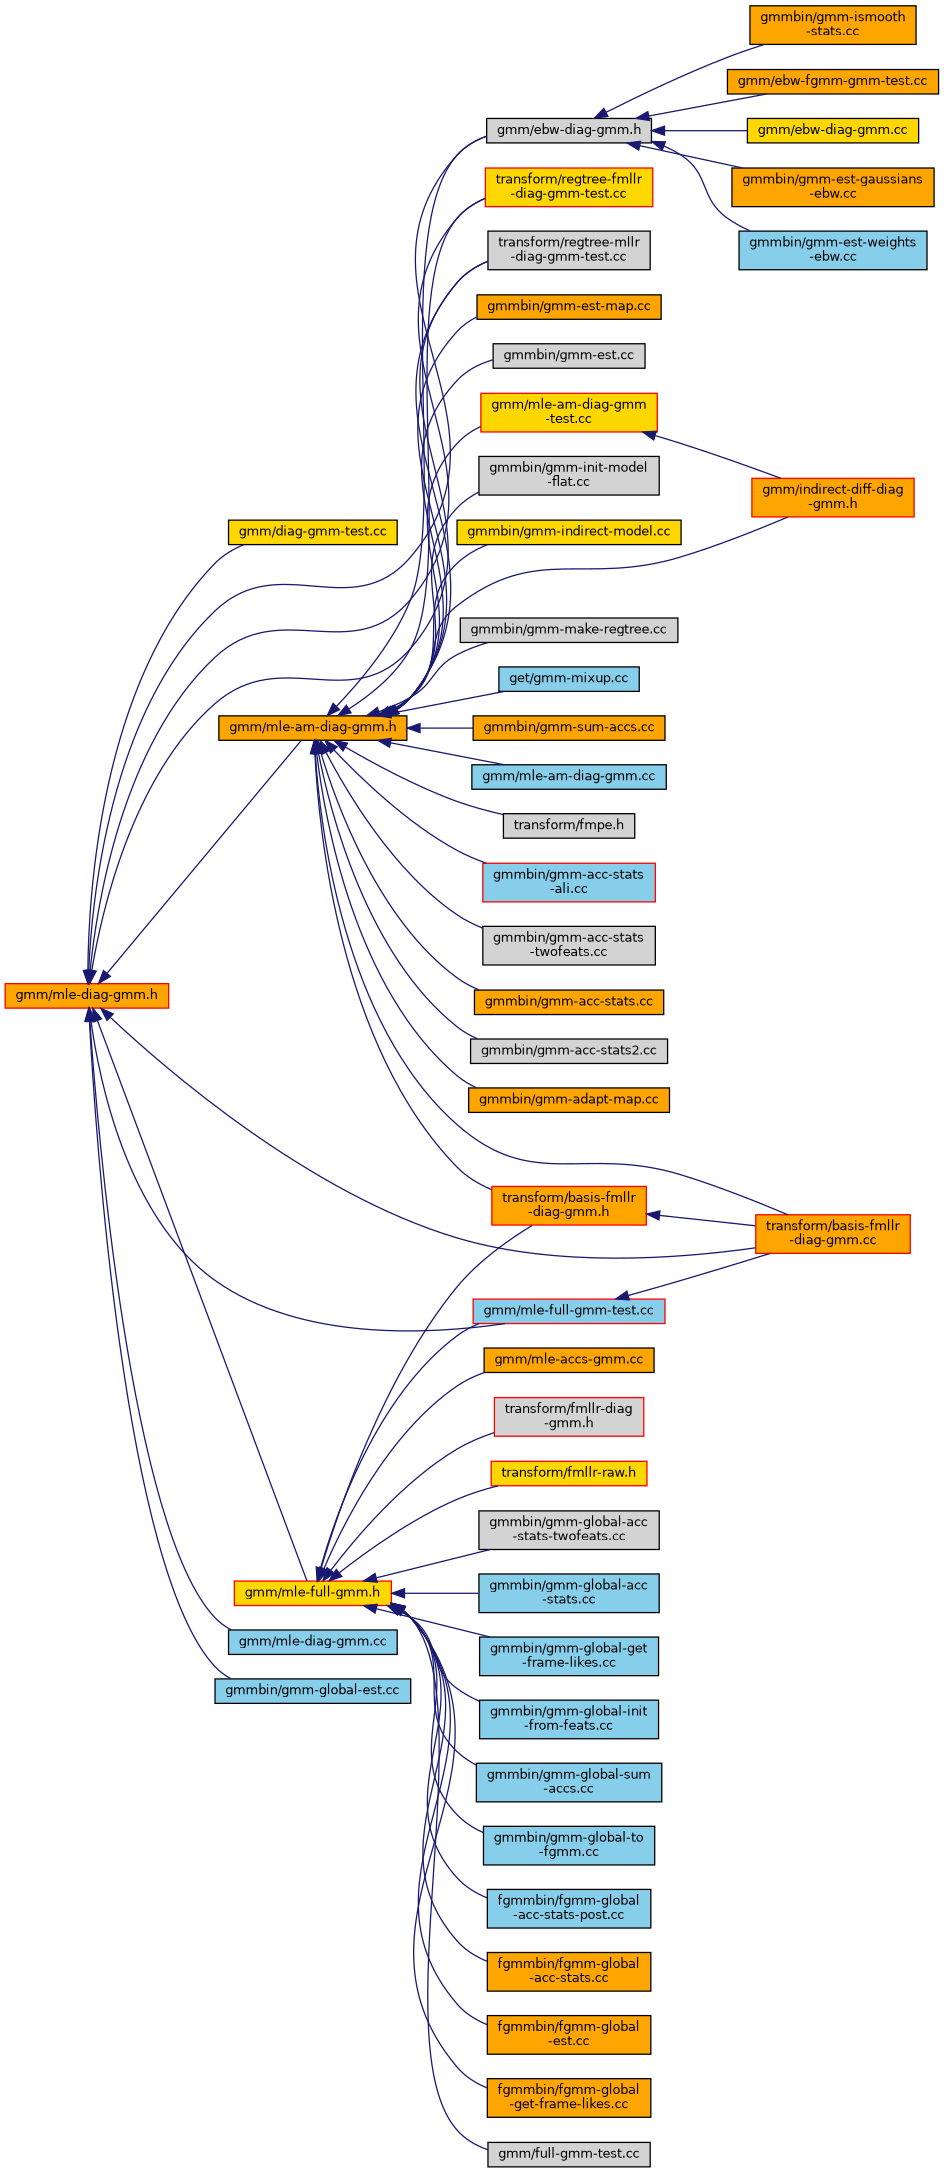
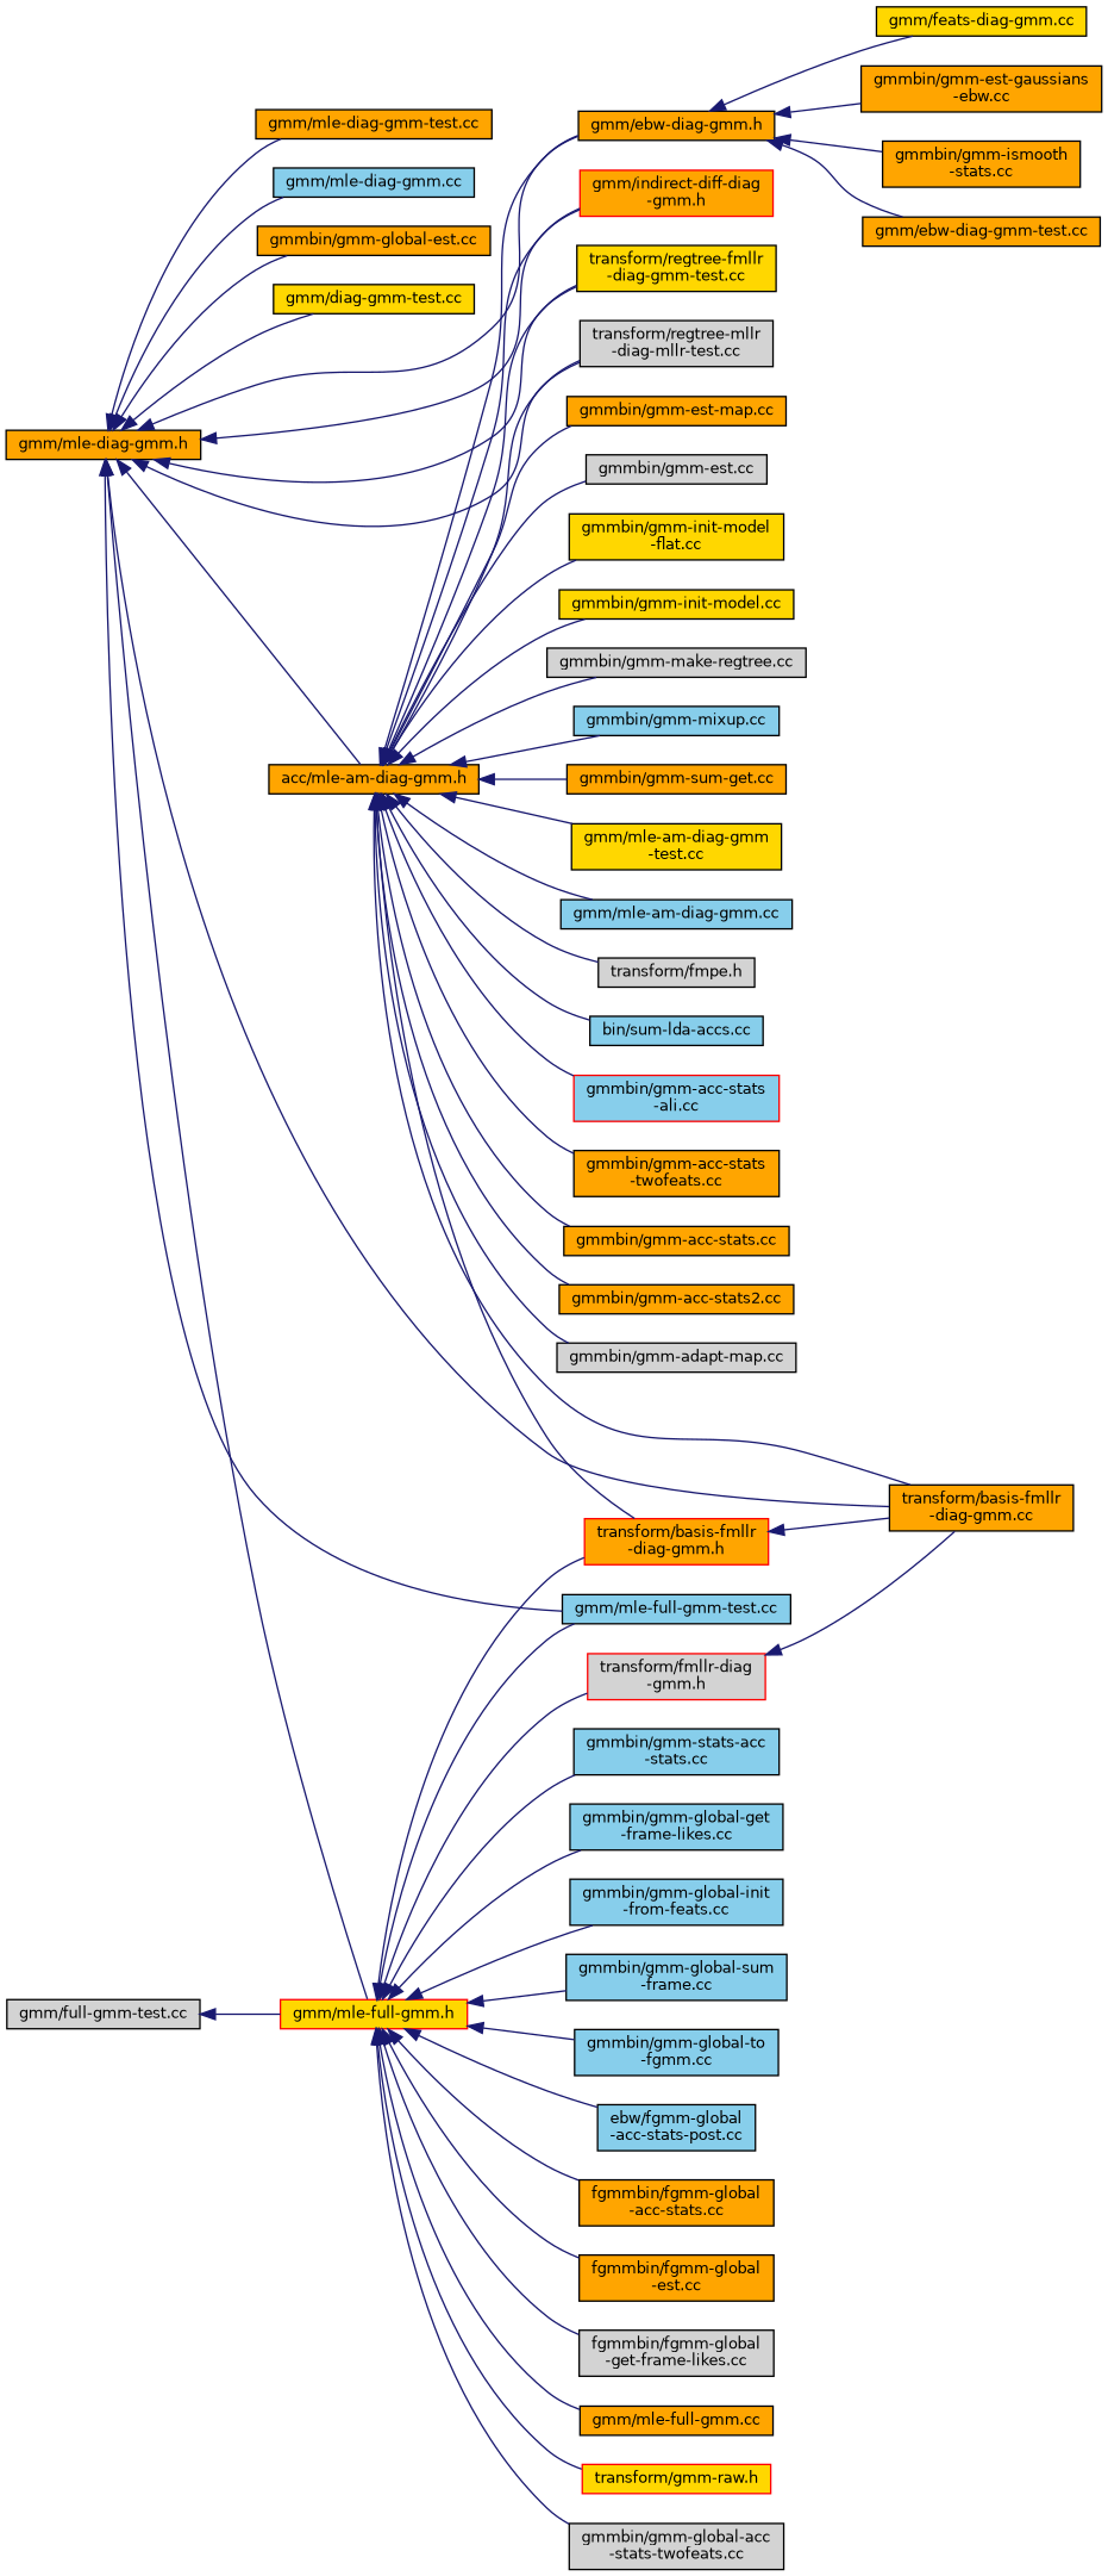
  digraph {
    rankdir=LR
    node [color=black fillcolor=orange fontname=Helvetica fontsize=10 shape=record style=filled]
    edge [color=midnightblue dir=back fontname=Helvetica fontsize=10 labelfontname=Helvetica labelfontsize=10 style=solid]
-   n1 [color=red fontcolor=black height=0.2 label="gmm/mle-diag-gmm.h" width=0.4]
+   n1 [fontcolor=black height=0.2 label="gmm/mle-diag-gmm.h" width=0.4]
    n2 [fillcolor=gold height=0.2 label="gmm/diag-gmm-test.cc" width=0.4]
-   n3 [fillcolor=lightgrey height=0.2 label="gmm/ebw-diag-gmm.h" width=0.4]
-   n4 [height=0.2 label="gmm/mle-am-diag-gmm.h" width=0.4]
+   n3 [height=0.2 label="gmm/ebw-diag-gmm.h" width=0.4]
+   n4 [height=0.2 label="acc/mle-am-diag-gmm.h" width=0.4]
    n5 [color=red height=0.2 label="gmm/indirect-diff-diag\l-gmm.h" width=0.4]
-   n6 [color=red height=0.2 label="transform/basis-fmllr\l-diag-gmm.cc" width=0.4]
-   n7 [color=red fillcolor=gold height=0.2 label="transform/regtree-fmllr\l-diag-gmm-test.cc" width=0.4]
-   n8 [fillcolor=lightgrey height=0.2 label="transform/regtree-mllr\l-diag-gmm-test.cc" width=0.4]
+   n6 [height=0.2 label="transform/basis-fmllr\l-diag-gmm.cc" width=0.4]
+   n7 [fillcolor=gold height=0.2 label="transform/regtree-fmllr\l-diag-gmm-test.cc" width=0.4]
+   n8 [fillcolor=lightgrey height=0.2 label="transform/regtree-mllr\l-diag-mllr-test.cc" width=0.4]
    n9 [color=red fillcolor=gold height=0.2 label="gmm/mle-full-gmm.h" width=0.4]
-   n10 [color=red fillcolor=skyblue height=0.2 label="gmm/mle-full-gmm-test.cc" width=0.4]
+   n10 [fillcolor=skyblue height=0.2 label="gmm/mle-full-gmm-test.cc" width=0.4]
+   n11 [height=0.2 label="gmm/mle-diag-gmm-test.cc" width=0.4]
    n12 [fillcolor=skyblue height=0.2 label="gmm/mle-diag-gmm.cc" width=0.4]
-   n13 [fillcolor=skyblue height=0.2 label="gmmbin/gmm-global-est.cc" width=0.4]
-   n14 [height=0.2 label="gmm/ebw-fgmm-gmm-test.cc" width=0.4]
-   n15 [fillcolor=gold height=0.2 label="gmm/ebw-diag-gmm.cc" width=0.4]
+   n13 [height=0.2 label="gmmbin/gmm-global-est.cc" width=0.4]
+   n14 [height=0.2 label="gmm/ebw-diag-gmm-test.cc" width=0.4]
+   n15 [fillcolor=gold height=0.2 label="gmm/feats-diag-gmm.cc" width=0.4]
    n16 [height=0.2 label="gmmbin/gmm-est-gaussians\l-ebw.cc" width=0.4]
-   n17 [fillcolor=skyblue height=0.2 label="gmmbin/gmm-est-weights\l-ebw.cc" width=0.4]
    n18 [height=0.2 label="gmmbin/gmm-ismooth\l-stats.cc" width=0.4]
-   n19 [color=red fillcolor=gold height=0.2 label="gmm/mle-am-diag-gmm\l-test.cc" width=0.4]
+   n19 [fillcolor=gold height=0.2 label="gmm/mle-am-diag-gmm\l-test.cc" width=0.4]
    n20 [fillcolor=skyblue height=0.2 label="gmm/mle-am-diag-gmm.cc" width=0.4]
    n21 [color=red height=0.2 label="transform/basis-fmllr\l-diag-gmm.h" width=0.4]
    n22 [fillcolor=lightgrey height=0.2 label="transform/fmpe.h" width=0.4]
+   n23 [fillcolor=skyblue height=0.2 label="bin/sum-lda-accs.cc" width=0.4]
    n24 [color=red fillcolor=skyblue height=0.2 label="gmmbin/gmm-acc-stats\l-ali.cc" width=0.4]
-   n25 [fillcolor=lightgrey height=0.2 label="gmmbin/gmm-acc-stats\l-twofeats.cc" width=0.4]
+   n25 [height=0.2 label="gmmbin/gmm-acc-stats\l-twofeats.cc" width=0.4]
    n26 [height=0.2 label="gmmbin/gmm-acc-stats.cc" width=0.4]
-   n27 [fillcolor=lightgrey height=0.2 label="gmmbin/gmm-acc-stats2.cc" width=0.4]
-   n28 [height=0.2 label="gmmbin/gmm-adapt-map.cc" width=0.4]
+   n27 [height=0.2 label="gmmbin/gmm-acc-stats2.cc" width=0.4]
+   n28 [fillcolor=lightgrey height=0.2 label="gmmbin/gmm-adapt-map.cc" width=0.4]
    n29 [height=0.2 label="gmmbin/gmm-est-map.cc" width=0.4]
    n30 [fillcolor=lightgrey height=0.2 label="gmmbin/gmm-est.cc" width=0.4]
-   n31 [fillcolor=lightgrey height=0.2 label="gmmbin/gmm-init-model\l-flat.cc" width=0.4]
-   n32 [fillcolor=gold height=0.2 label="gmmbin/gmm-indirect-model.cc" width=0.4]
+   n31 [fillcolor=gold height=0.2 label="gmmbin/gmm-init-model\l-flat.cc" width=0.4]
+   n32 [fillcolor=gold height=0.2 label="gmmbin/gmm-init-model.cc" width=0.4]
    n33 [fillcolor=lightgrey height=0.2 label="gmmbin/gmm-make-regtree.cc" width=0.4]
-   n34 [fillcolor=skyblue height=0.2 label="get/gmm-mixup.cc" width=0.4]
-   n35 [height=0.2 label="gmmbin/gmm-sum-accs.cc" width=0.4]
+   n34 [fillcolor=skyblue height=0.2 label="gmmbin/gmm-mixup.cc" width=0.4]
+   n35 [height=0.2 label="gmmbin/gmm-sum-get.cc" width=0.4]
    n36 [fillcolor=lightgrey height=0.2 label="gmm/full-gmm-test.cc" width=0.4]
-   n37 [height=0.2 label="gmm/mle-accs-gmm.cc" width=0.4]
+   n37 [height=0.2 label="gmm/mle-full-gmm.cc" width=0.4]
    n38 [color=red fillcolor=lightgrey height=0.2 label="transform/fmllr-diag\l-gmm.h" width=0.4]
-   n39 [color=red fillcolor=gold height=0.2 label="transform/fmllr-raw.h" width=0.4]
+   n39 [color=red fillcolor=gold height=0.2 label="transform/gmm-raw.h" width=0.4]
    n40 [fillcolor=lightgrey height=0.2 label="gmmbin/gmm-global-acc\l-stats-twofeats.cc" width=0.4]
-   n41 [fillcolor=skyblue height=0.2 label="gmmbin/gmm-global-acc\l-stats.cc" width=0.4]
+   n41 [fillcolor=skyblue height=0.2 label="gmmbin/gmm-stats-acc\l-stats.cc" width=0.4]
    n42 [fillcolor=skyblue height=0.2 label="gmmbin/gmm-global-get\l-frame-likes.cc" width=0.4]
    n43 [fillcolor=skyblue height=0.2 label="gmmbin/gmm-global-init\l-from-feats.cc" width=0.4]
-   n44 [fillcolor=skyblue height=0.2 label="gmmbin/gmm-global-sum\l-accs.cc" width=0.4]
+   n44 [fillcolor=skyblue height=0.2 label="gmmbin/gmm-global-sum\l-frame.cc" width=0.4]
    n45 [fillcolor=skyblue height=0.2 label="gmmbin/gmm-global-to\l-fgmm.cc" width=0.4]
-   n46 [fillcolor=skyblue height=0.2 label="fgmmbin/fgmm-global\l-acc-stats-post.cc" width=0.4]
+   n46 [fillcolor=skyblue height=0.2 label="ebw/fgmm-global\l-acc-stats-post.cc" width=0.4]
    n47 [height=0.2 label="fgmmbin/fgmm-global\l-acc-stats.cc" width=0.4]
    n48 [height=0.2 label="fgmmbin/fgmm-global\l-est.cc" width=0.4]
-   n49 [height=0.2 label="fgmmbin/fgmm-global\l-get-frame-likes.cc" width=0.4]
+   n49 [fillcolor=lightgrey height=0.2 label="fgmmbin/fgmm-global\l-get-frame-likes.cc" width=0.4]
    n1 -> n2
    n1 -> n3
    n1 -> n4
-   n19 -> n5
+   n1 -> n5
    n1 -> n6
    n1 -> n7
    n1 -> n8
    n1 -> n9
    n1 -> n10
+   n1 -> n11
    n1 -> n12
    n1 -> n13
    n3 -> n14
    n3 -> n15
    n3 -> n16
-   n3 -> n17
    n3 -> n18
    n4 -> n3
    n4 -> n5
    n4 -> n6
    n4 -> n7
    n4 -> n8
    n4 -> n19
    n4 -> n20
    n4 -> n21
    n4 -> n22
+   n4 -> n23
    n4 -> n24
    n4 -> n25
    n4 -> n26
    n4 -> n27
    n4 -> n28
    n4 -> n29
    n4 -> n30
    n4 -> n31
    n4 -> n32
    n4 -> n33
    n4 -> n34
    n4 -> n35
    n9 -> n10
    n9 -> n21
-   n9 -> n36
+   n36 -> n9
    n9 -> n37
    n9 -> n38
    n9 -> n39
    n9 -> n40
    n9 -> n41
    n9 -> n42
    n9 -> n43
    n9 -> n44
    n9 -> n45
    n9 -> n46
    n9 -> n47
    n9 -> n48
    n9 -> n49
    n21 -> n6
-   n10 -> n6
+   n38 -> n6
  }
